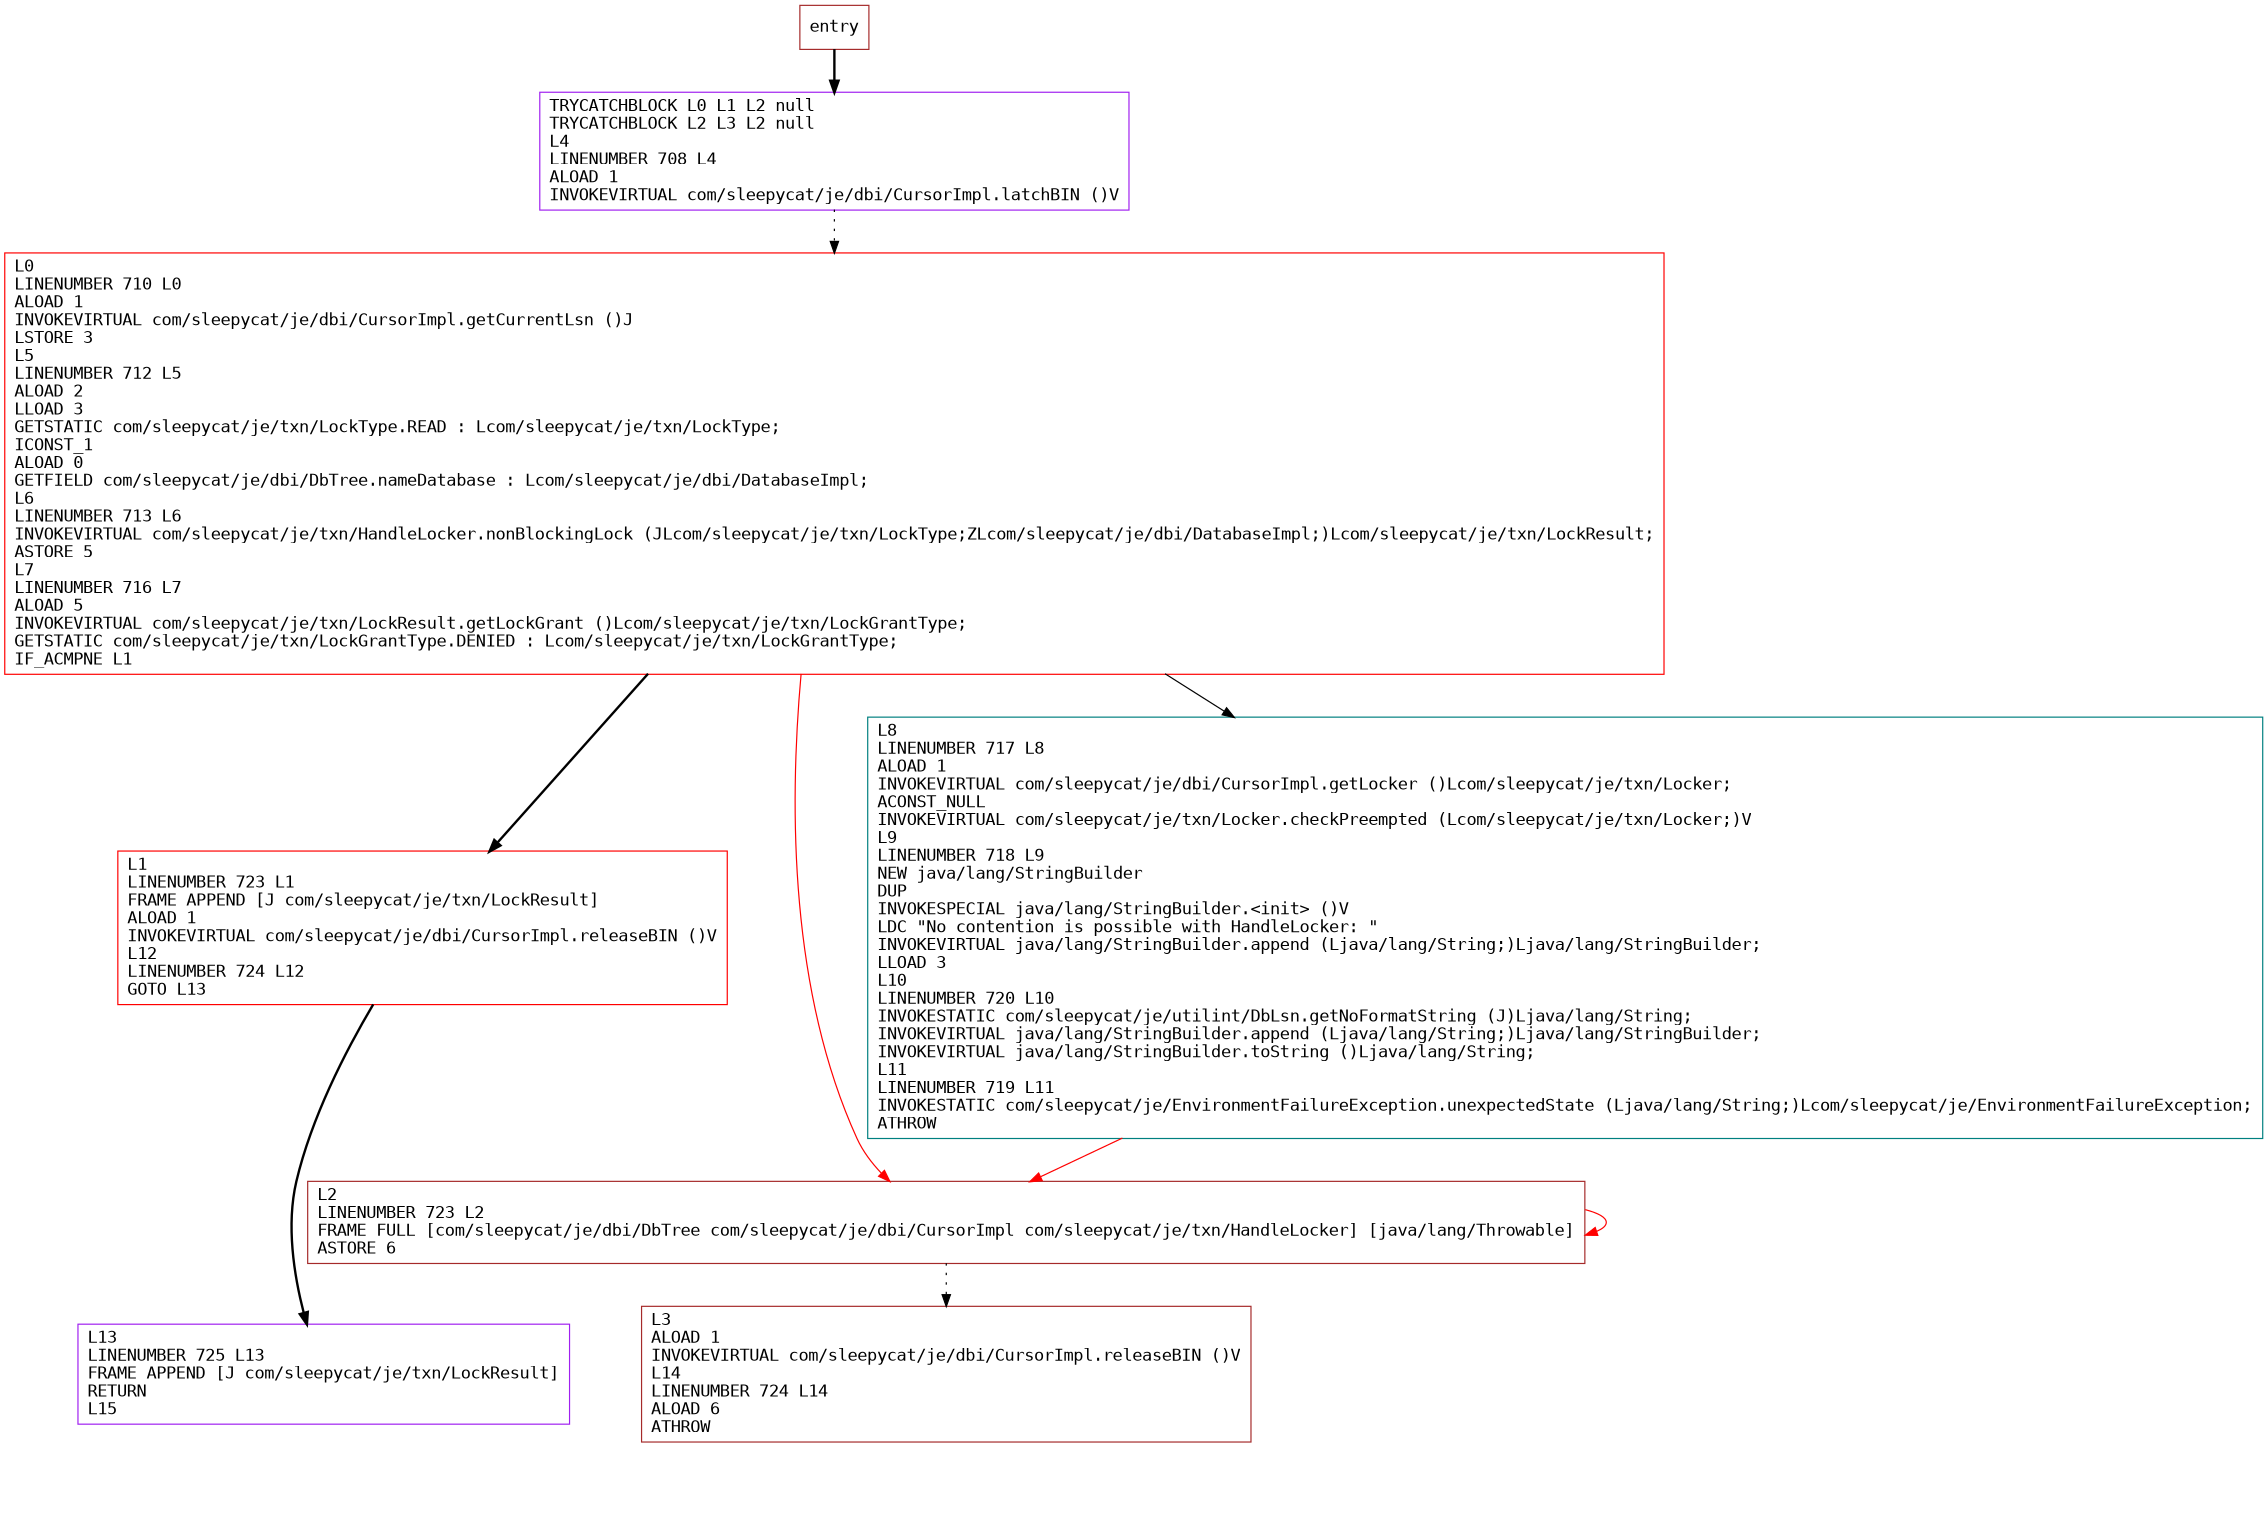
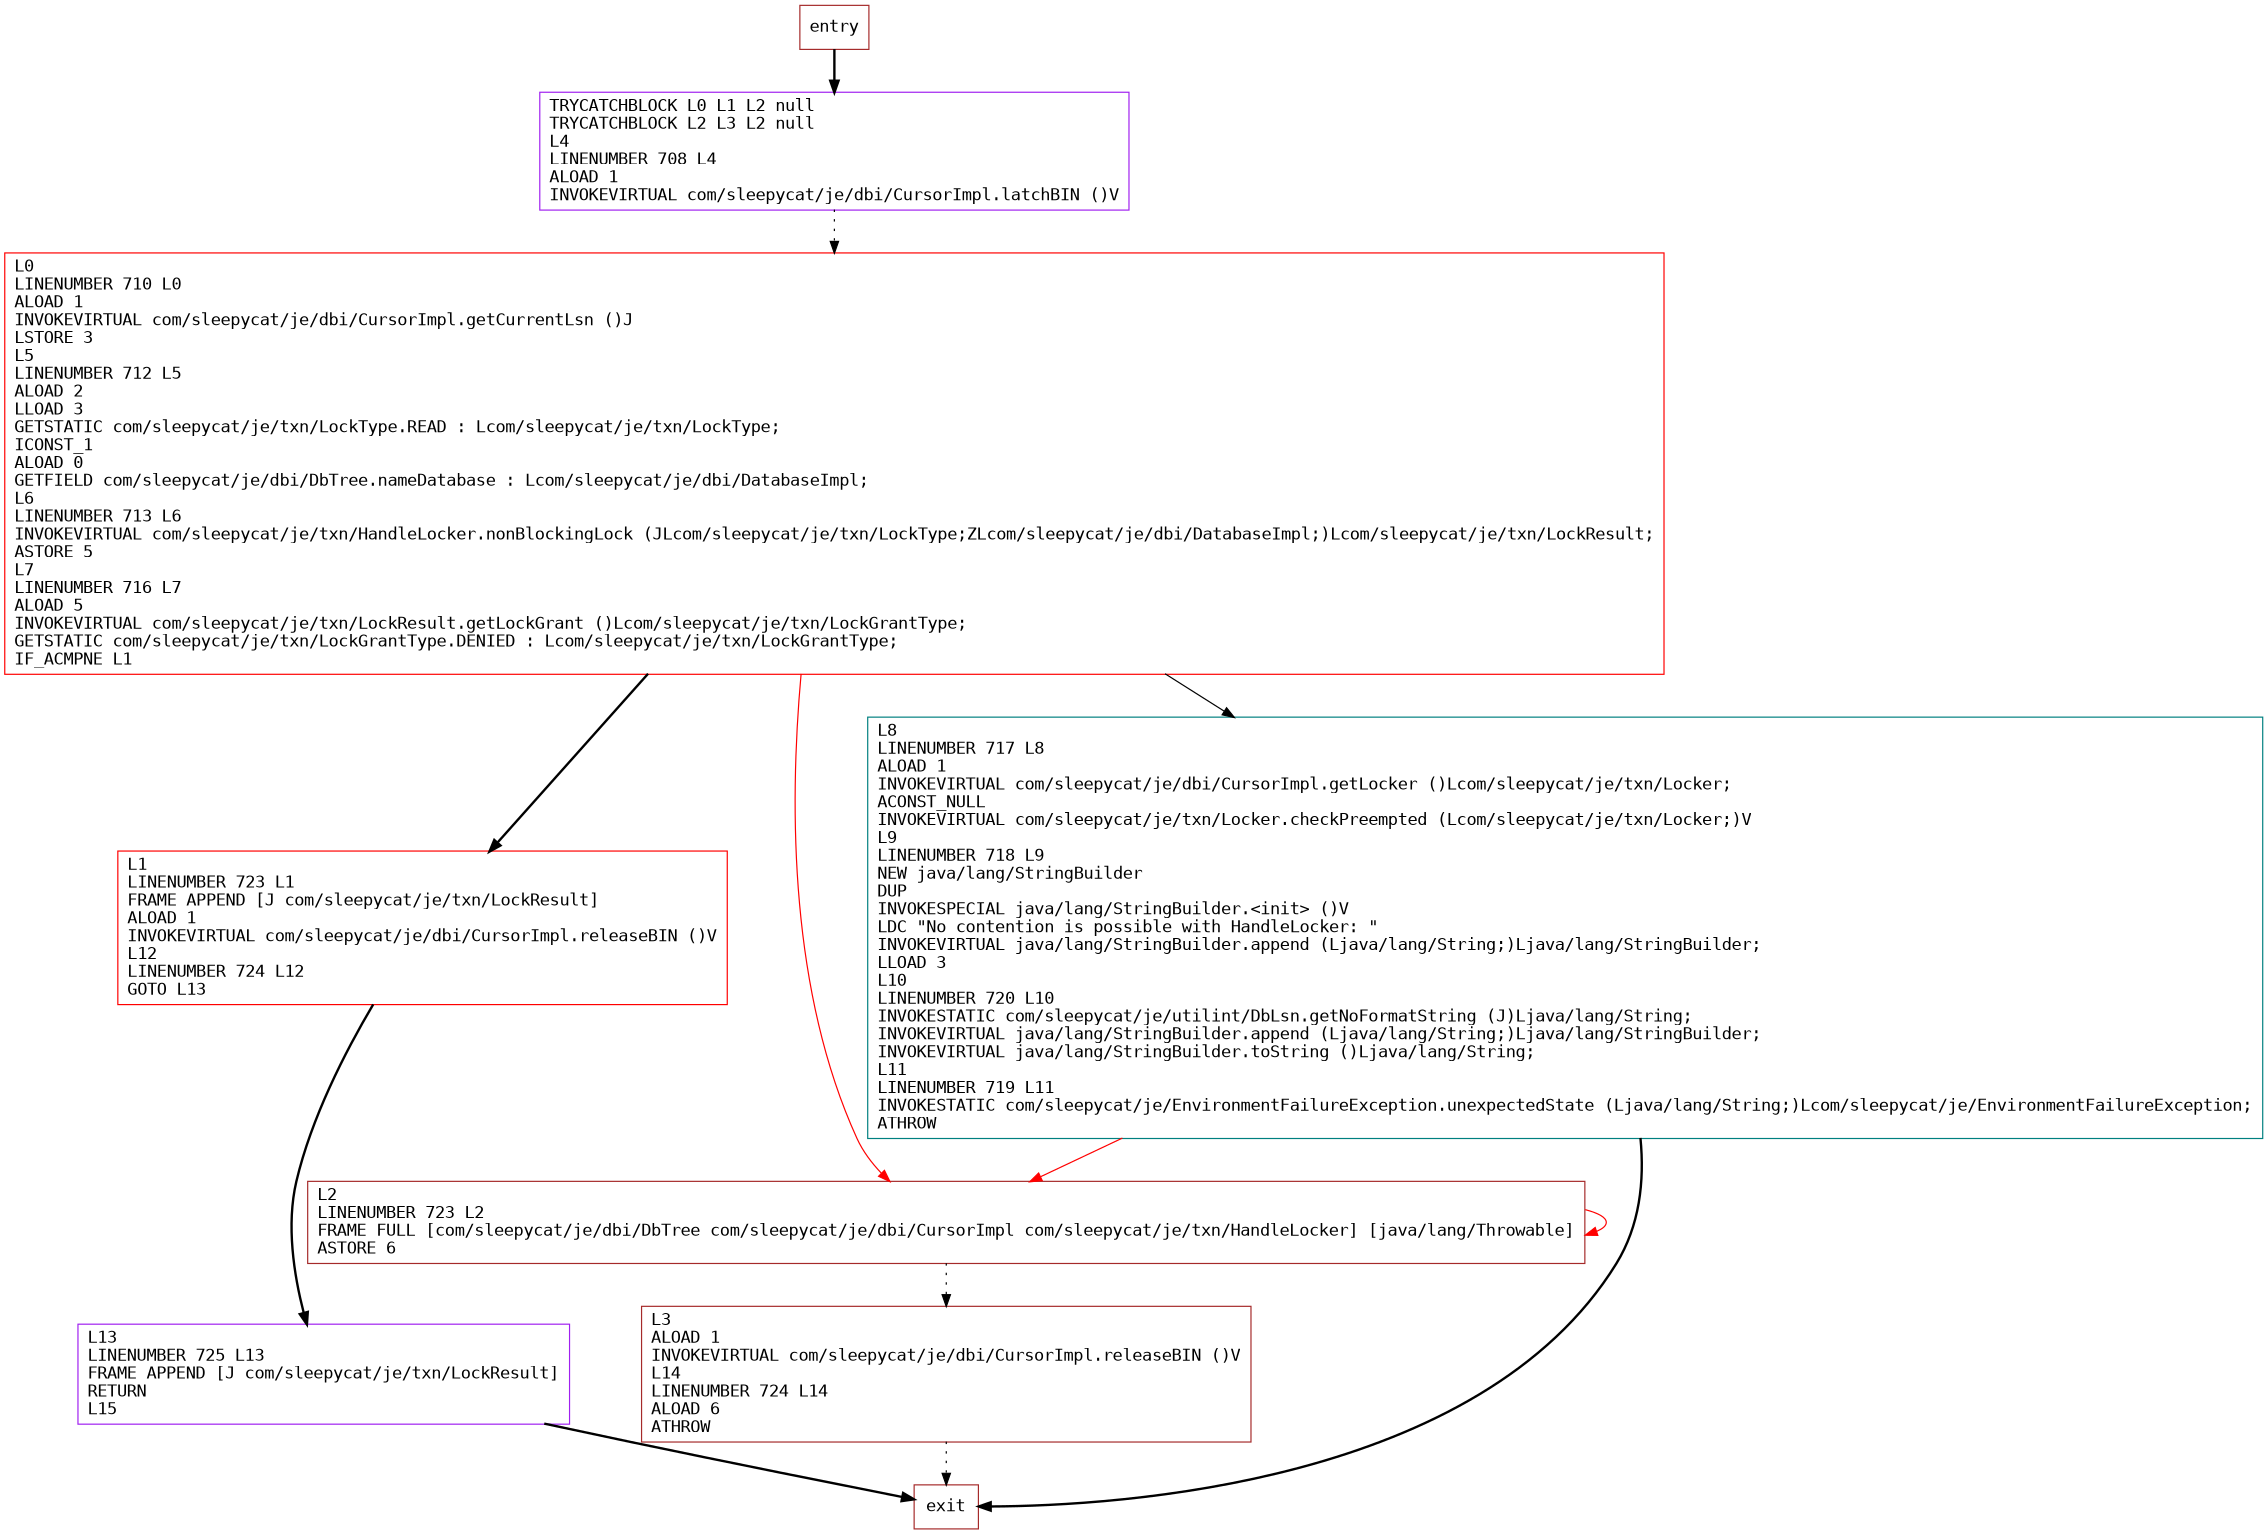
  digraph {
    fontname="DejaVu Sans Mono"
    node [shape=record color=brown fontname="DejaVu Sans Mono"]
    edge [style=bold fontname="DejaVu Sans Mono"]
    n1 [label="L3\lALOAD 1\lINVOKEVIRTUAL com/sleepycat/je/dbi/CursorImpl.releaseBIN ()V\lL14\lLINENUMBER 724 L14\lALOAD 6\lATHROW\l"]
+   exit
    n3 [label="L2\lLINENUMBER 723 L2\lFRAME FULL [com/sleepycat/je/dbi/DbTree com/sleepycat/je/dbi/CursorImpl com/sleepycat/je/txn/HandleLocker] [java/lang/Throwable]\lASTORE 6\l"]
    n4 [label="L1\lLINENUMBER 723 L1\lFRAME APPEND [J com/sleepycat/je/txn/LockResult]\lALOAD 1\lINVOKEVIRTUAL com/sleepycat/je/dbi/CursorImpl.releaseBIN ()V\lL12\lLINENUMBER 724 L12\lGOTO L13\l" color=red]
    n5 [label="L13\lLINENUMBER 725 L13\lFRAME APPEND [J com/sleepycat/je/txn/LockResult]\lRETURN\lL15\l" color=purple]
    n6 [label="TRYCATCHBLOCK L0 L1 L2 null\lTRYCATCHBLOCK L2 L3 L2 null\lL4\lLINENUMBER 708 L4\lALOAD 1\lINVOKEVIRTUAL com/sleepycat/je/dbi/CursorImpl.latchBIN ()V\l" color=purple]
    n7 [label="L0\lLINENUMBER 710 L0\lALOAD 1\lINVOKEVIRTUAL com/sleepycat/je/dbi/CursorImpl.getCurrentLsn ()J\lLSTORE 3\lL5\lLINENUMBER 712 L5\lALOAD 2\lLLOAD 3\lGETSTATIC com/sleepycat/je/txn/LockType.READ : Lcom/sleepycat/je/txn/LockType;\lICONST_1\lALOAD 0\lGETFIELD com/sleepycat/je/dbi/DbTree.nameDatabase : Lcom/sleepycat/je/dbi/DatabaseImpl;\lL6\lLINENUMBER 713 L6\lINVOKEVIRTUAL com/sleepycat/je/txn/HandleLocker.nonBlockingLock (JLcom/sleepycat/je/txn/LockType;ZLcom/sleepycat/je/dbi/DatabaseImpl;)Lcom/sleepycat/je/txn/LockResult;\lASTORE 5\lL7\lLINENUMBER 716 L7\lALOAD 5\lINVOKEVIRTUAL com/sleepycat/je/txn/LockResult.getLockGrant ()Lcom/sleepycat/je/txn/LockGrantType;\lGETSTATIC com/sleepycat/je/txn/LockGrantType.DENIED : Lcom/sleepycat/je/txn/LockGrantType;\lIF_ACMPNE L1\l" color=red]
    n8 [label="L8\lLINENUMBER 717 L8\lALOAD 1\lINVOKEVIRTUAL com/sleepycat/je/dbi/CursorImpl.getLocker ()Lcom/sleepycat/je/txn/Locker;\lACONST_NULL\lINVOKEVIRTUAL com/sleepycat/je/txn/Locker.checkPreempted (Lcom/sleepycat/je/txn/Locker;)V\lL9\lLINENUMBER 718 L9\lNEW java/lang/StringBuilder\lDUP\lINVOKESPECIAL java/lang/StringBuilder.\<init\> ()V\lLDC \"No contention is possible with HandleLocker: \"\lINVOKEVIRTUAL java/lang/StringBuilder.append (Ljava/lang/String;)Ljava/lang/StringBuilder;\lLLOAD 3\lL10\lLINENUMBER 720 L10\lINVOKESTATIC com/sleepycat/je/utilint/DbLsn.getNoFormatString (J)Ljava/lang/String;\lINVOKEVIRTUAL java/lang/StringBuilder.append (Ljava/lang/String;)Ljava/lang/StringBuilder;\lINVOKEVIRTUAL java/lang/StringBuilder.toString ()Ljava/lang/String;\lL11\lLINENUMBER 719 L11\lINVOKESTATIC com/sleepycat/je/EnvironmentFailureException.unexpectedState (Ljava/lang/String;)Lcom/sleepycat/je/EnvironmentFailureException;\lATHROW\l" color=teal]
    entry
+   n1 -> exit [style=dotted]
    n3 -> n1 [style=dotted]
    n3 -> n3 [color=red style=solid]
    n4 -> n5
+   n5 -> exit
    n6 -> n7 [style=dotted]
    n7 -> n3 [color=red style=solid]
    n7 -> n4
    n7 -> n8 [style=solid]
+   n8 -> exit
    n8 -> n3 [color=red style=solid]
    entry -> n6
  }
